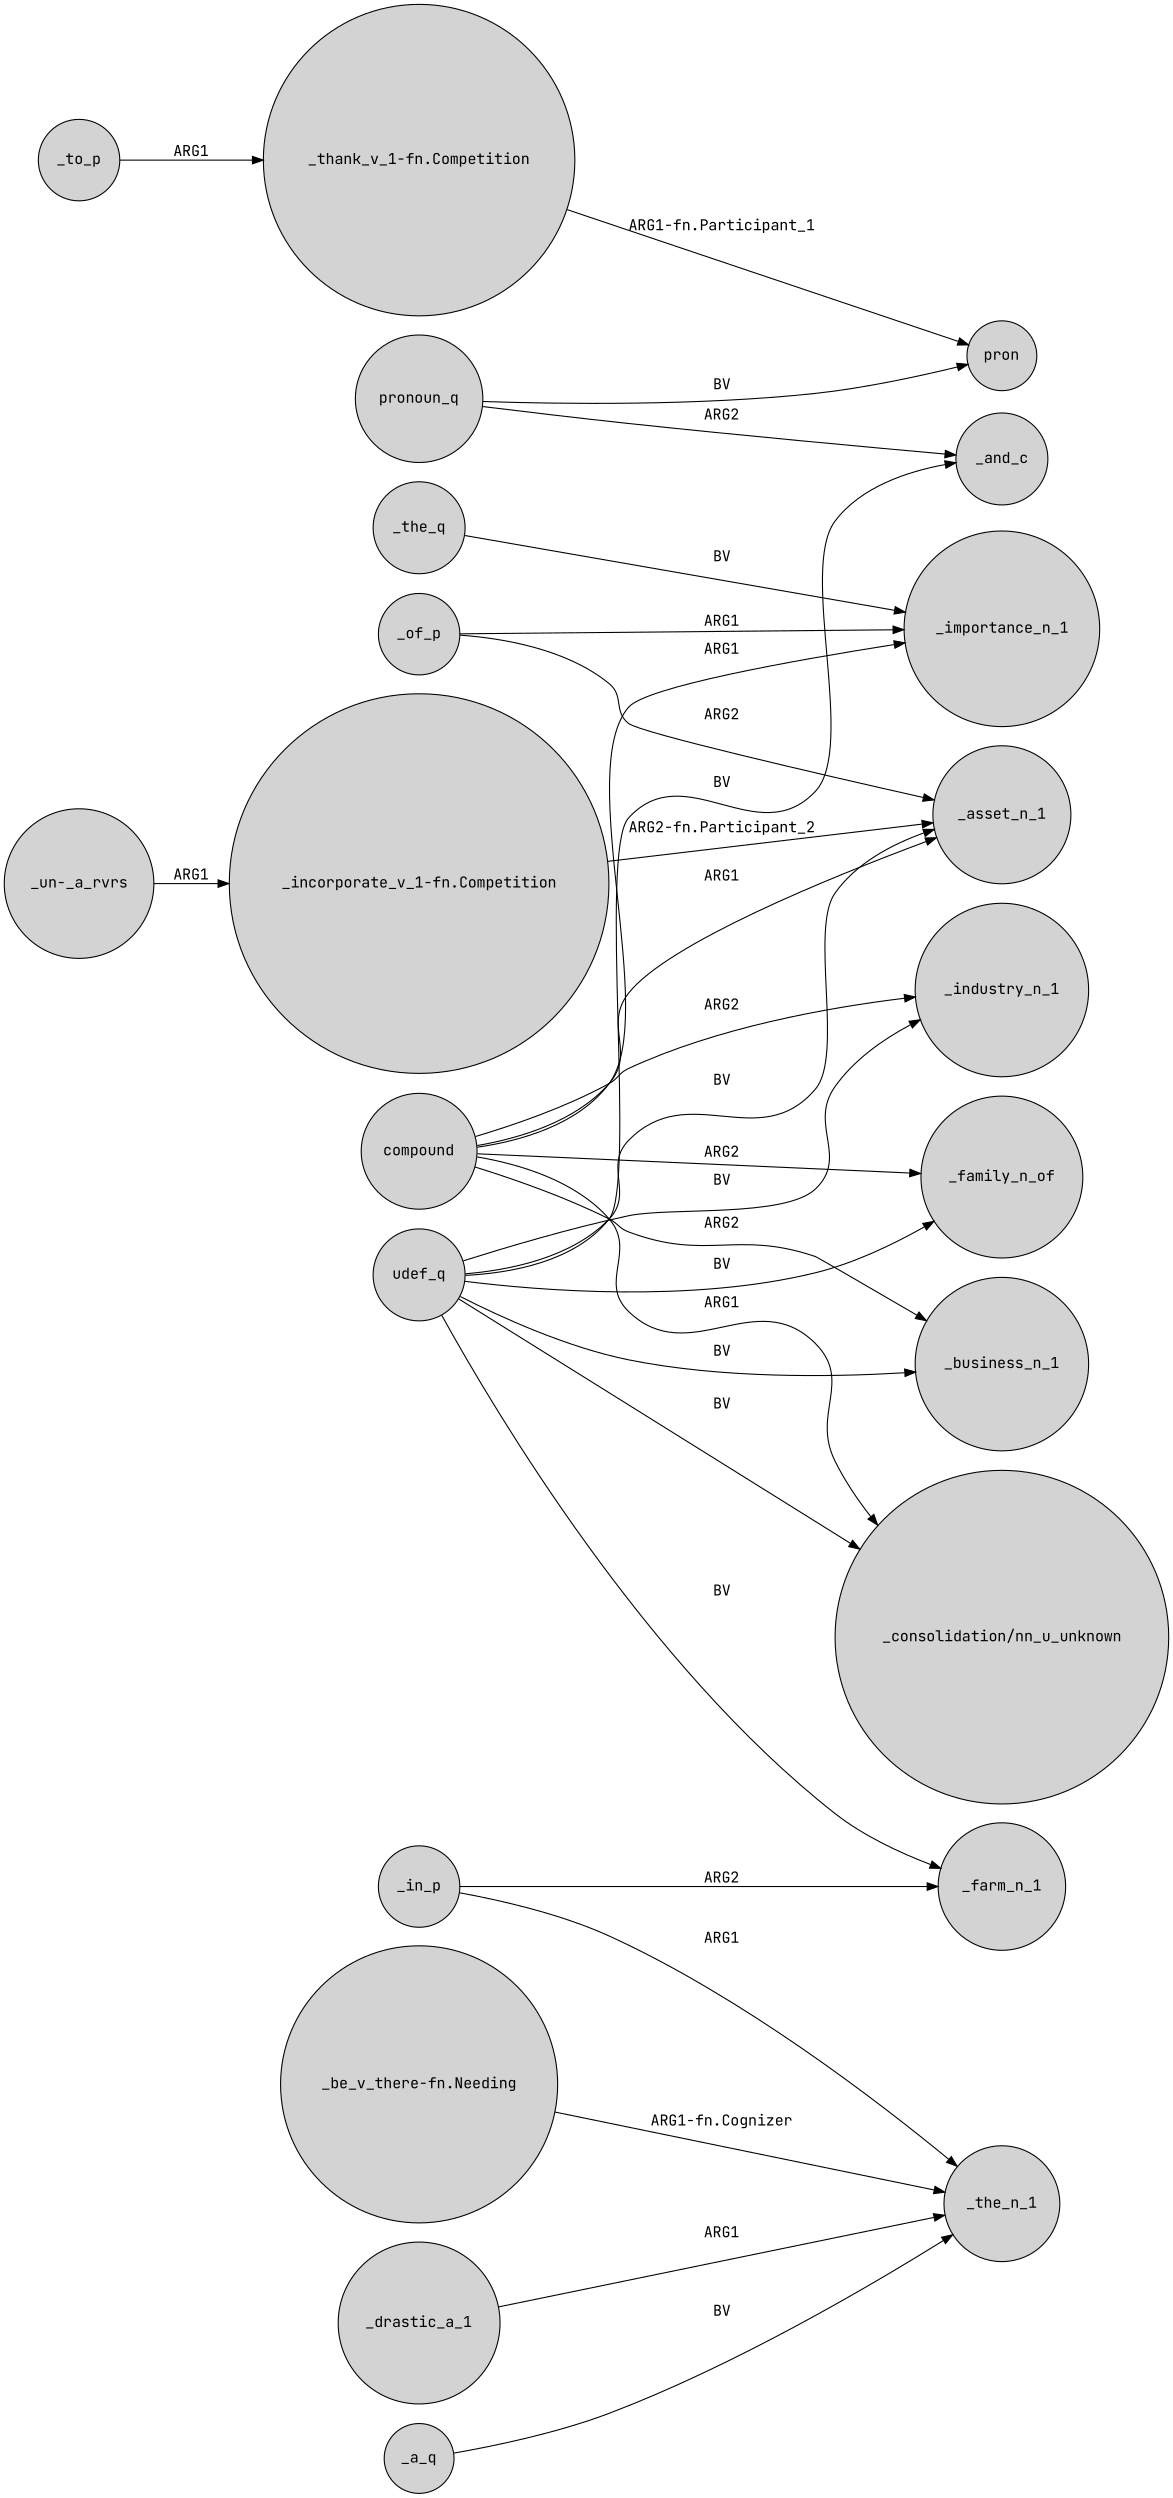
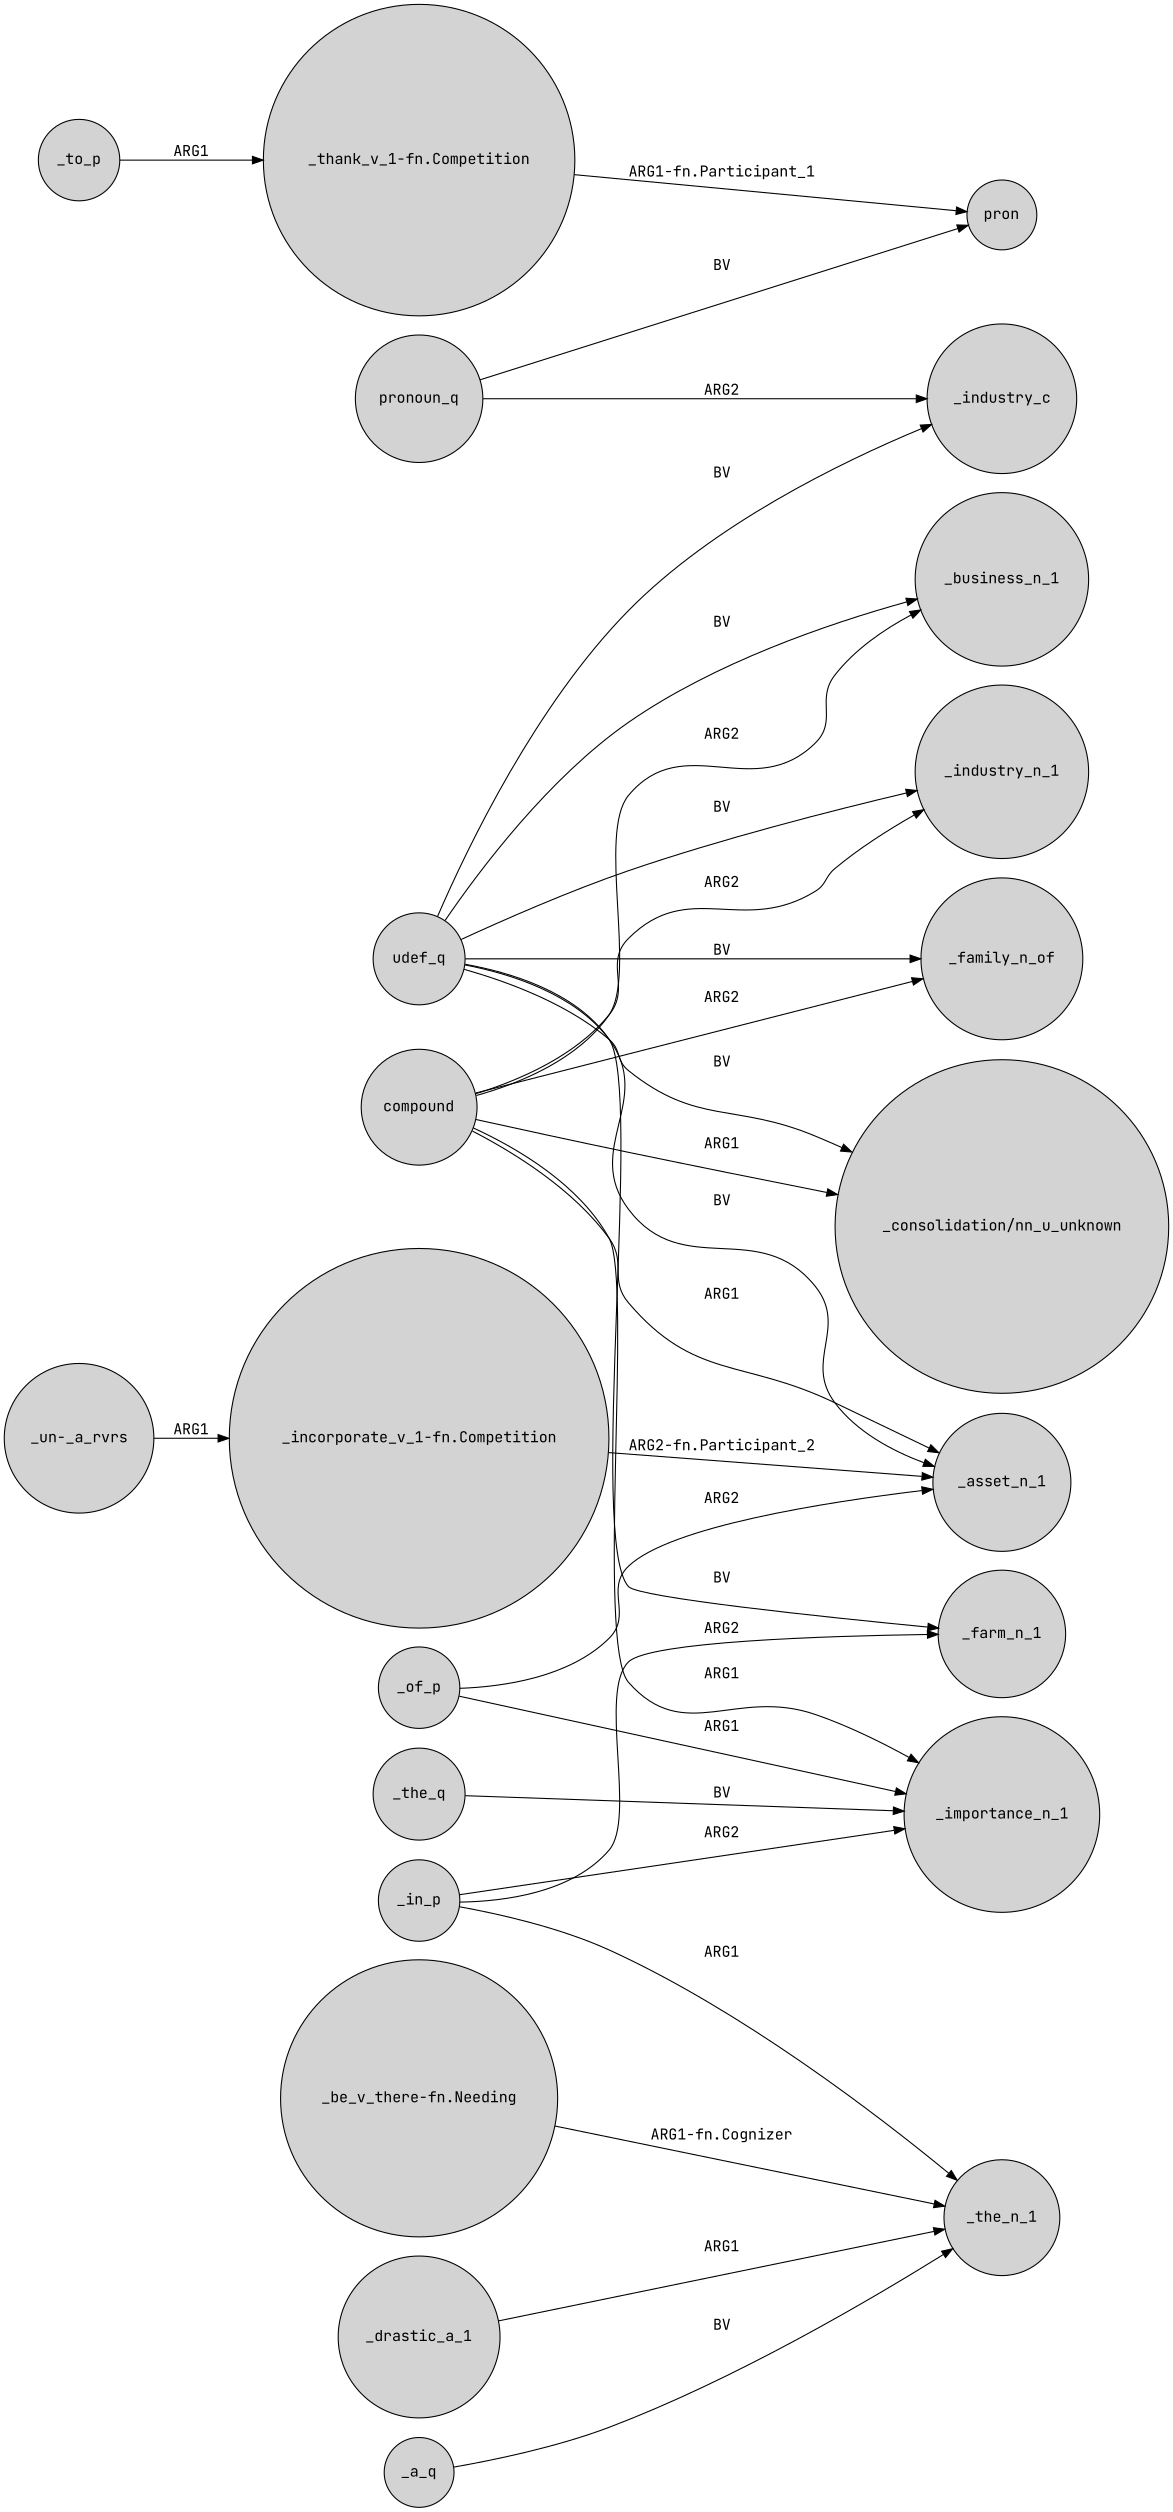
  digraph {
    fontname="JetBrains Mono"
    rankdir=LR
    node [fontname="JetBrains Mono" shape=circle style=filled]
    edge [fontname="JetBrains Mono"]
    "_thank_v_1-fn.Competition"
    pron
    _the_q
    _importance_n_1
    "_incorporate_v_1-fn.Competition"
    _asset_n_1
    compound
    "_consolidation/nn_u_unknown"
    _industry_n_1
    _family_n_of
    _business_n_1
    udef_q
    _farm_n_1
-   _and_c
+   _and_c [label=_industry_c]
    n15 [label=_the_n_1]
    "_be_v_there-fn.Needing"
    _drastic_a_1
    _of_p
    _a_q
    _in_p
    pronoun_q
    _to_p
    "_un-_a_rvrs"
    "_thank_v_1-fn.Competition" -> pron [label="ARG1-fn.Participant_1"]
    _the_q -> _importance_n_1 [label=BV]
    "_incorporate_v_1-fn.Competition" -> _asset_n_1 [label="ARG2-fn.Participant_2"]
    compound -> _importance_n_1 [label=ARG1]
    compound -> _asset_n_1 [label=ARG1]
    compound -> "_consolidation/nn_u_unknown" [label=ARG1]
    compound -> _industry_n_1 [label=ARG2]
    compound -> _family_n_of [label=ARG2]
    compound -> _business_n_1 [label=ARG2]
    udef_q -> _asset_n_1 [label=BV]
    udef_q -> "_consolidation/nn_u_unknown" [label=BV]
    udef_q -> _industry_n_1 [label=BV]
    udef_q -> _family_n_of [label=BV]
    udef_q -> _business_n_1 [label=BV]
    udef_q -> _farm_n_1 [label=BV]
    udef_q -> _and_c [label=BV]
    "_be_v_there-fn.Needing" -> n15 [label="ARG1-fn.Cognizer"]
    _drastic_a_1 -> n15 [label=ARG1]
    _of_p -> _importance_n_1 [label=ARG1]
    _of_p -> _asset_n_1 [label=ARG2]
    _a_q -> n15 [label=BV]
+   _in_p -> _importance_n_1 [label=ARG2]
    _in_p -> _farm_n_1 [label=ARG2]
    _in_p -> n15 [label=ARG1]
    pronoun_q -> pron [label=BV]
    pronoun_q -> _and_c [label=ARG2]
    _to_p -> "_thank_v_1-fn.Competition" [label=ARG1]
    "_un-_a_rvrs" -> "_incorporate_v_1-fn.Competition" [label=ARG1]
  }
